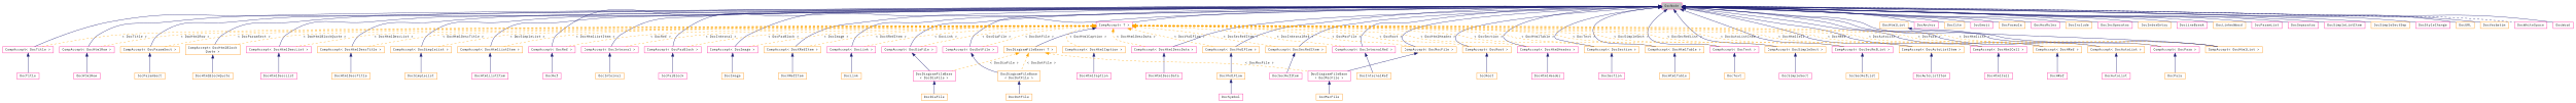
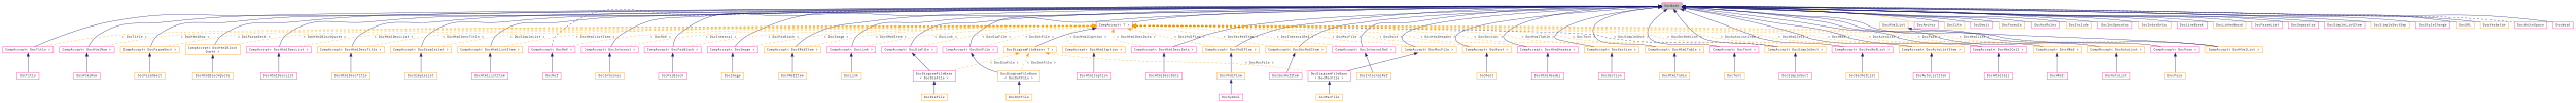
  digraph {
    fontname="IBM Plex Mono"
    rankdir=TB
    node [color=deeppink fillcolor=white fontname="IBM Plex Mono" fontsize=10 shape=record style=filled]
    edge [color=midnightblue dir=back fontname="IBM Plex Mono" fontsize=10 labelfontname=Helvetica labelfontsize=10 style=solid]
    n1 [fillcolor=grey75 fontcolor=black height=0.2 label=DocNode width=0.4]
    n2 [height=0.2 label="CompAccept\< T \>" width=0.4]
    n3 [color=darkorange height=0.2 label="CompAccept\< DocParamSect \>" width=0.4]
    n4 [height=0.2 label="CompAccept\< DocHtmlDescList \>" width=0.4]
    n5 [color=darkorange height=0.2 label="CompAccept\< DocSimpleList \>" width=0.4]
    n6 [height=0.2 label="CompAccept\< DocRef \>" width=0.4]
    n7 [height=0.2 label="CompAccept\< DocParBlock \>" width=0.4]
    n8 [color=darkorange height=0.2 label="CompAccept\< DocXRefItem \>" width=0.4]
    n9 [height=0.2 label="CompAccept\< DocLink \>" width=0.4]
    n10 [color=darkorange height=0.2 label="CompAccept\< DocMscFile \>" width=0.4]
    n11 [height=0.2 label="CompAccept\< DocTitle \>" width=0.4]
    n12 [height=0.2 label="CompAccept\< DocHtmlRow \>" width=0.4]
    n13 [color=darkorange height=0.2 label="CompAccept\< DocHtmlBlock\lQuote \>" width=0.4]
    n14 [color=darkorange height=0.2 label="CompAccept\< DocHtmlDescTitle \>" width=0.4]
    n15 [color=darkorange height=0.2 label="CompAccept\< DocHtmlListItem \>" width=0.4]
    n16 [height=0.2 label="CompAccept\< DocInternal \>" width=0.4]
    n17 [height=0.2 label="CompAccept\< DocDiaFile \>" width=0.4]
    n18 [height=0.2 label="CompAccept\< DocImage \>" width=0.4]
    n19 [color=darkorange height=0.2 label="CompAccept\< DocRoot \>" width=0.4]
    n20 [height=0.2 label="CompAccept\< DocDotFile \>" width=0.4]
    n21 [color=darkorange height=0.2 label="CompAccept\< DocSection \>" width=0.4]
    n22 [height=0.2 label="CompAccept\< DocText \>" width=0.4]
    n23 [color=darkorange height=0.2 label="CompAccept\< DocHtmlList \>" width=0.4]
    n24 [height=0.2 label="CompAccept\< DocHtmlCell \>" width=0.4]
    n25 [color=darkorange height=0.2 label="CompAccept\< DocHRef \>" width=0.4]
    n26 [color=darkorange height=0.2 label="CompAccept\< DocAutoList \>" width=0.4]
    n27 [height=0.2 label="CompAccept\< DocPara \>" width=0.4]
    n28 [height=0.2 label="CompAccept\< DocHtmlDescData \>" width=0.4]
    n29 [color=darkorange height=0.2 label="CompAccept\< DocVhdlFlow \>" width=0.4]
    n30 [color=darkorange height=0.2 label="CompAccept\< DocSecRefItem \>" width=0.4]
    n31 [height=0.2 label="CompAccept\< DocInternalRef \>" width=0.4]
    n32 [height=0.2 label="CompAccept\< DocHtmlHeader \>" width=0.4]
    n33 [color=darkorange height=0.2 label="CompAccept\< DocHtmlTable \>" width=0.4]
    n34 [color=darkorange height=0.2 label="CompAccept\< DocSimpleSect \>" width=0.4]
    n35 [height=0.2 label="CompAccept\< DocSecRefList \>" width=0.4]
    n36 [color=darkorange height=0.2 label="CompAccept\< DocAutoListItem \>" width=0.4]
    n37 [height=0.2 label=DocAnchor width=0.4]
    n38 [color=darkorange height=0.2 label=DocCite width=0.4]
    n39 [height=0.2 label=DocEmoji width=0.4]
    n40 [color=darkorange height=0.2 label=DocFormula width=0.4]
    n41 [height=0.2 label=DocHorRuler width=0.4]
    n42 [color=darkorange height=0.2 label=DocInclude width=0.4]
    n43 [height=0.2 label=DocIncOperator width=0.4]
    n44 [color=darkorange height=0.2 label=DocIndexEntry width=0.4]
    n45 [height=0.2 label=DocLineBreak width=0.4]
    n46 [color=darkorange height=0.2 label=DocLinkedWord width=0.4]
    n47 [height=0.2 label=DocParamList width=0.4]
    n48 [height=0.2 label=DocSeparator width=0.4]
    n49 [height=0.2 label=DocSimpleListItem width=0.4]
    n50 [color=darkorange height=0.2 label=DocSimpleSectSep width=0.4]
    n51 [height=0.2 label=DocStyleChange width=0.4]
    n52 [color=darkorange height=0.2 label=DocURL width=0.4]
    n53 [color=darkorange height=0.2 label=DocVerbatim width=0.4]
    n54 [height=0.2 label=DocWhiteSpace width=0.4]
    n55 [height=0.2 label=DocWord width=0.4]
    n56 [color=darkorange height=0.2 label="CompAccept\< DocHtmlCaption \>" width=0.4]
    n57 [color=darkorange height=0.2 label="DocDiagramFileBase\< T \>" width=0.4]
    n58 [color=darkorange height=0.2 label=DocParamSect width=0.4]
    n59 [height=0.2 label=DocHtmlDescList width=0.4]
    n60 [height=0.2 label=DocHtmlCaption width=0.4]
    n61 [color=darkorange height=0.2 label=DocSimpleList width=0.4]
    n62 [height=0.2 label=DocRef width=0.4]
    n63 [height=0.2 label=DocParBlock width=0.4]
    n64 [color=darkorange height=0.2 label=DocXRefItem width=0.4]
    n65 [color=darkorange height=0.2 label=DocLink width=0.4]
    n66 [height=0.2 label="DocDiagramFileBase\l\< DocMscFile \>" width=0.4]
    n67 [height=0.2 label=DocTitle width=0.4]
    n68 [height=0.2 label=DocHtmlRow width=0.4]
    n69 [color=darkorange height=0.2 label=DocHtmlBlockQuote width=0.4]
    n70 [color=darkorange height=0.2 label=DocHtmlDescTitle width=0.4]
    n71 [height=0.2 label=DocHtmlListItem width=0.4]
    n72 [color=darkorange height=0.2 label=DocInternal width=0.4]
    n73 [height=0.2 label="DocDiagramFileBase\l\< DocDiaFile \>" width=0.4]
    n74 [color=darkorange height=0.2 label=DocImage width=0.4]
    n75 [color=darkorange height=0.2 label=DocRoot width=0.4]
    n76 [color=darkorange height=0.2 label="DocDiagramFileBase\l\< DocDotFile \>" width=0.4]
    n77 [height=0.2 label=DocSection width=0.4]
    n78 [color=darkorange height=0.2 label=DocText width=0.4]
    n79 [height=0.2 label=DocHtmlCell width=0.4]
    n80 [height=0.2 label=DocHRef width=0.4]
    n81 [height=0.2 label=DocAutoList width=0.4]
    n82 [color=darkorange height=0.2 label=DocPara width=0.4]
    n83 [height=0.2 label=DocHtmlDescData width=0.4]
    n84 [color=darkorange height=0.2 label=DocVhdlFlow width=0.4]
    n85 [height=0.2 label=DocSecRefItem width=0.4]
    n86 [color=darkorange height=0.2 label=DocInternalRef width=0.4]
    n87 [height=0.2 label=DocHtmlHeader width=0.4]
    n88 [color=darkorange height=0.2 label=DocHtmlTable width=0.4]
    n89 [height=0.2 label=DocSimpleSect width=0.4]
    n90 [color=darkorange height=0.2 label=DocSecRefList width=0.4]
    n91 [height=0.2 label=DocAutoListItem width=0.4]
    n92 [height=0.2 label=DocSymbol width=0.4]
    n93 [color=darkorange height=0.2 label=DocMscFile width=0.4]
    n94 [color=darkorange height=0.2 label=DocDiaFile width=0.4]
    n95 [color=darkorange height=0.2 label=DocDotFile width=0.4]
    n96 [color=darkorange height=0.2 label=DocHtmlList width=0.4]
    n1 -> n2
    n1 -> n3
    n1 -> n4
    n1 -> n5
-   n1 -> n6
+   n1 -> n6 [style=dashed]
    n1 -> n7
    n1 -> n8
    n1 -> n9
    n1 -> n10
    n1 -> n11
    n1 -> n12
    n1 -> n13
    n1 -> n14
    n1 -> n15
    n1 -> n16
    n1 -> n17
    n1 -> n18
    n1 -> n19
    n1 -> n20
    n1 -> n21
    n1 -> n22
    n1 -> n23
    n1 -> n24
    n1 -> n25
    n1 -> n26
    n1 -> n27
    n1 -> n28
    n1 -> n29
    n1 -> n30
    n1 -> n31
    n1 -> n32
    n1 -> n33
    n1 -> n34
    n1 -> n35
    n1 -> n36
-   n1 -> n37
+   n1 -> n37 [color=orange]
    n1 -> n38
    n1 -> n39
    n1 -> n40
    n1 -> n41
    n1 -> n42
    n1 -> n43
    n1 -> n44
    n1 -> n45
    n1 -> n46
    n1 -> n47
    n1 -> n48
    n1 -> n49
    n1 -> n50
    n1 -> n51
    n1 -> n52
    n1 -> n53
    n1 -> n54 [style=dashed]
    n1 -> n55
    n2 -> n3 [color=orange label=" \< DocParamSect \>" style=dashed]
    n2 -> n4 [color=orange label=" \< DocHtmlDescList \>" style=dashed]
    n2 -> n5 [color=orange label=" \< DocSimpleList \>" style=dashed]
    n2 -> n6 [color=orange label=" \< DocRef \>" style=dashed]
    n2 -> n7 [color=orange label=" \< DocParBlock \>" style=dashed]
    n2 -> n8 [color=orange label=" \< DocXRefItem \>" style=dashed]
    n2 -> n9 [color=orange label=" \< DocLink \>" style=dashed]
    n2 -> n10 [color=orange label=" \< DocMscFile \>" style=dashed]
    n2 -> n11 [color=orange label=" \< DocTitle \>" style=dashed]
    n2 -> n12 [color=orange label=" \< DocHtmlRow \>" style=dashed]
    n2 -> n13 [color=orange label=" \< DocHtmlBlockQuote \>" style=dashed]
    n2 -> n14 [color=orange label=" \< DocHtmlDescTitle \>" style=dashed]
    n2 -> n15 [color=orange label=" \< DocHtmlListItem \>" style=dashed]
    n2 -> n16 [color=orange label=" \< DocInternal \>" style=dashed]
    n2 -> n17 [color=orange label=" \< DocDiaFile \>" style=dashed]
    n2 -> n18 [color=orange label=" \< DocImage \>" style=dashed]
    n2 -> n19 [color=orange label=" \< DocRoot \>" style=dashed]
    n2 -> n20 [color=orange label=" \< DocDotFile \>" style=dashed]
    n2 -> n21 [color=orange label=" \< DocSection \>" style=dashed]
    n2 -> n22 [color=orange label=" \< DocText \>" style=dashed]
    n2 -> n23 [color=orange label=" \< DocHtmlList \>" style=dashed]
    n2 -> n24 [color=orange label=" \< DocHtmlCell \>" style=dashed]
    n2 -> n25 [color=orange label=" \< DocHRef \>" style=dashed]
    n2 -> n26 [color=orange label=" \< DocAutoList \>" style=dashed]
    n2 -> n27 [color=orange label=" \< DocPara \>" style=dashed]
    n2 -> n28 [color=orange label=" \< DocHtmlDescData \>" style=dashed]
    n2 -> n29 [color=orange label=" \< DocVhdlFlow \>" style=dashed]
    n2 -> n30 [color=orange label=" \< DocSecRefItem \>" style=dashed]
    n2 -> n31 [color=orange label=" \< DocInternalRef \>" style=dashed]
    n2 -> n32 [color=orange label=" \< DocHtmlHeader \>" style=dashed]
    n2 -> n33 [color=orange label=" \< DocHtmlTable \>" style=dashed]
-   n2 -> n34 [color=orange label=" \< DocSimpleSect \>" style=dashed]
+   n2 -> n34 [label=" \< DocSimpleSect \>" style=dashed]
    n2 -> n35 [color=orange label=" \< DocSecRefList \>" style=dashed]
    n2 -> n36 [color=orange label=" \< DocAutoListItem \>" style=dashed]
    n2 -> n56 [color=orange label=" \< DocHtmlCaption \>" style=dashed]
    n2 -> n57
    n3 -> n58
    n4 -> n59
    n5 -> n61
    n6 -> n62
    n7 -> n63
    n8 -> n64
    n9 -> n65
    n10 -> n66
    n11 -> n67
    n12 -> n68
    n13 -> n69
    n14 -> n70
    n15 -> n71
    n16 -> n72
    n17 -> n73
    n18 -> n74
    n19 -> n75
    n20 -> n76
    n21 -> n77
    n22 -> n78
    n24 -> n79
    n25 -> n80
    n26 -> n81
    n27 -> n82
    n28 -> n83
    n29 -> n84
    n30 -> n85
    n31 -> n86
    n32 -> n87
    n33 -> n88
    n34 -> n89
    n35 -> n90
    n36 -> n91
    n56 -> n60
    n57 -> n66 [color=orange label=" \< DocMscFile \>" style=dashed]
    n57 -> n73 [color=orange label=" \< DocDiaFile \>" style=dashed]
    n57 -> n76 [color=orange label=" \< DocDotFile \>" style=dashed]
    n66 -> n93
    n73 -> n94
    n76 -> n95
    n84 -> n92
    n96 -> n23
  }
